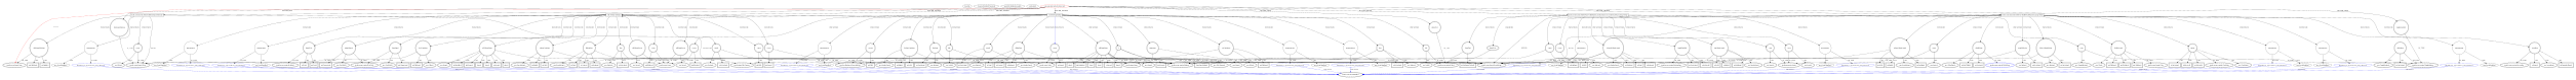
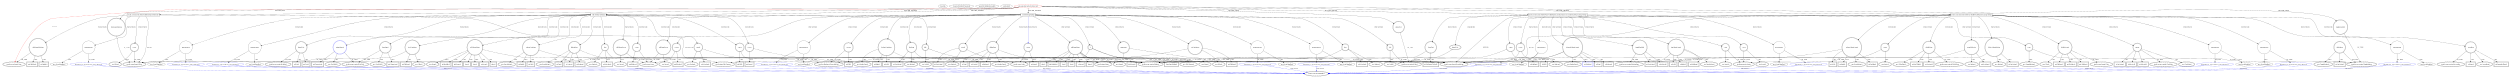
  digraph {
    fontname="Playfair Display"
    node [fontname="Playfair Display" isFrameworkType=true vertexType=INSIDE_CALL peripheries=2]
    edge [fontname="Playfair Display"]
    baseInfo [category=extension_graph graphId=130 isAnonymous=false possibleRelation=true isFrameworkType="" vertexType="" peripheries=""]
    frameworkRelatedTypesInfo [0="javafx.scene.layout.Pane" isFrameworkType="" vertexType="" peripheries=""]
    possibleCollaborationsInfo [0="130~CLIENT_METHOD_DECLARATION-INSTANTIATION-~javafx.scene.layout.Pane ~javafx.event.EventHandler ~false~true" isFrameworkType="" vertexType="" peripheries=""]
    locationInfo [contextSignature=AlarmCard filePath="/Alittlemurkling-alarm-clock/alarm-clock-master/src/org/quux/alarmclock/AlarmCard.java" graphId=130 projectName="Alittlemurkling-alarm-clock" isFrameworkType="" vertexType="" peripheries=""]
    n5 [color=red isFrameworkType=false label="org.quux.alarmclock.AlarmCard" vertexType=ROOT_CLIENT_CLASS_DECLARATION peripheries=""]
    n6 [label="javafx.scene.layout.Pane" vertexType=FRAMEWORK_CLASS_TYPE]
    n7 [label=alarmText shape=circle vertexType=FIELD_DECLARATION]
    n8 [label=dayRepeatButtons shape=circle vertexType=FIELD_DECLARATION]
    n9 [label=toggleEnabled shape=circle vertexType=FIELD_DECLARATION]
    n10 [isFrameworkType=false label="javafx.scene.layout.BorderPane buildAlarmLayout(javafx.scene.control.Label,java.lang.String)" shape=box vertexType=CLIENT_METHOD_DECLARATION peripheries=""]
    n11 [isFrameworkType=false label="javafx.scene.layout.BorderPane buildDetailsPane(java.lang.String)" shape=box vertexType=CLIENT_METHOD_DECLARATION peripheries=""]
    n12 [isFrameworkType=false label="javafx.scene.layout.HBox buildDayRepeatButtons()" shape=box vertexType=CLIENT_METHOD_DECLARATION peripheries=""]
    n13 [isFrameworkType=false label="void editAlarmDialog()" shape=box vertexType=CLIENT_METHOD_DECLARATION peripheries=""]
    n14 [isFrameworkType=false label="void editSongDialog()" shape=box vertexType=CLIENT_METHOD_DECLARATION peripheries=""]
    n15 [label="javafx.scene.control.Label" vertexType=FRAMEWORK_CLASS_TYPE]
    n16 [label="javafx.scene.layout.HBox" vertexType=FRAMEWORK_CLASS_TYPE]
    n17 [label="javafx.scene.control.ToggleButton" vertexType=FRAMEWORK_CLASS_TYPE]
    n18 [label="javafx.scene.layout.BorderPane" vertexType=FRAMEWORK_CLASS_TYPE]
    n19 [label=alarmText vertexType=PARAMETER_DECLARATION]
    n20 [label=alarmText shape=circle vertexType=VARIABLE_EXPRESION]
    n21 [isFrameworkType=false label=anonymous1 shape=circle vertexType=VARIABLE_EXPRESION peripheries=""]
    n22 [label=internalAlarmLayout shape=circle vertexType=VARIABLE_EXPRESION]
    n23 [label=VAR4 shape=circle vertexType=VARIABLE_EXPRESION]
    n24 [label=topAlarmLayout shape=circle vertexType=VARIABLE_EXPRESION]
    n25 [label=VAR8 shape=circle vertexType=VARIABLE_EXPRESION]
    n26 [label=VAR9 shape=circle vertexType=VARIABLE_EXPRESION]
    n27 [label=toggleEnabled shape=circle vertexType=VARIABLE_EXPRESION]
    n28 [isFrameworkType=false label=anonymous11 shape=circle vertexType=VARIABLE_EXPRESION peripheries=""]
    n29 [label=bottomAlarmLayout shape=circle vertexType=VARIABLE_EXPRESION]
    n30 [label=VAR24 shape=circle vertexType=VARIABLE_EXPRESION]
    n31 [label=detailsPane shape=circle vertexType=VARIABLE_EXPRESION]
    n32 [label=VAR26 shape=circle vertexType=VARIABLE_EXPRESION]
    n33 [label=detailsLayout shape=circle vertexType=VARIABLE_EXPRESION]
    n34 [label=repeat shape=circle vertexType=VARIABLE_EXPRESION]
    n35 [isFrameworkType=false label=anonymous31 shape=circle vertexType=VARIABLE_EXPRESION peripheries=""]
    n36 [label=soundSelector shape=circle vertexType=VARIABLE_EXPRESION]
    n37 [isFrameworkType=false label=anonymous36 shape=circle vertexType=VARIABLE_EXPRESION peripheries=""]
    n38 [label=accordion shape=circle vertexType=VARIABLE_EXPRESION]
    n39 [label=VAR42 shape=circle vertexType=VARIABLE_EXPRESION]
    n40 [label=deleteAlarmButton shape=circle vertexType=VARIABLE_EXPRESION]
    n41 [isFrameworkType=false label=anonymous47 shape=circle vertexType=VARIABLE_EXPRESION peripheries=""]
    n42 [label=VAR52 shape=circle vertexType=VARIABLE_EXPRESION]
    n43 [isFrameworkType=false label=anonymous55 shape=circle vertexType=VARIABLE_EXPRESION peripheries=""]
    n44 [label=dayRepeatButtons shape=circle vertexType=VARIABLE_EXPRESION]
    n45 [label="javafx.stage.FileChooser" vertexType=FRAMEWORK_CLASS_TYPE]
    n46 [label=editAlarmStage shape=circle vertexType=VARIABLE_EXPRESION]
    n47 [label=VAR61 shape=circle vertexType=VARIABLE_EXPRESION]
    n48 [label=VAR62 shape=circle vertexType=VARIABLE_EXPRESION]
    n49 [label=title shape=circle vertexType=VARIABLE_EXPRESION]
    n50 [label=alarmText shape=circle vertexType=VARIABLE_EXPRESION]
    n51 [label=hourInput shape=circle vertexType=VARIABLE_EXPRESION]
-   n52 [label=minuteInput shape=circle vertexType=VARIABLE_EXPRESION]
+   n52 [label=minuteInput shape=circle vertexType=VARIABLE_EXPRESION color=blue]
    n53 [label=textContainer shape=circle vertexType=VARIABLE_EXPRESION]
    n54 [label=VAR68 shape=circle vertexType=VARIABLE_EXPRESION]
    n55 [label=okay shape=circle vertexType=VARIABLE_EXPRESION]
    n56 [isFrameworkType=false label=anonymous72 shape=circle vertexType=VARIABLE_EXPRESION peripheries=""]
    n57 [label=cancel shape=circle vertexType=VARIABLE_EXPRESION]
    n58 [isFrameworkType=false label=anonymous79 shape=circle vertexType=VARIABLE_EXPRESION peripheries=""]
    n59 [label=buttonContainer shape=circle vertexType=VARIABLE_EXPRESION]
    n60 [label=dialogPane shape=circle vertexType=VARIABLE_EXPRESION]
    n61 [label=editAlarmScene shape=circle vertexType=VARIABLE_EXPRESION]
    n62 [label=editSongStage shape=circle vertexType=VARIABLE_EXPRESION]
    n63 [label=VAR94 shape=circle vertexType=VARIABLE_EXPRESION]
    n64 [label=VAR95 shape=circle vertexType=VARIABLE_EXPRESION]
    n65 [label=title shape=circle vertexType=VARIABLE_EXPRESION]
    n66 [label=okay shape=circle vertexType=VARIABLE_EXPRESION]
    n67 [isFrameworkType=false label=anonymous99 shape=circle vertexType=VARIABLE_EXPRESION peripheries=""]
    n68 [label=btnSong shape=circle vertexType=VARIABLE_EXPRESION]
    n69 [isFrameworkType=false label=anonymous103 shape=circle vertexType=VARIABLE_EXPRESION peripheries=""]
    n70 [label=fc shape=circle vertexType=VARIABLE_EXPRESION]
    n71 [label=songStage shape=circle vertexType=VARIABLE_EXPRESION]
    n72 [label=textContainer shape=circle vertexType=VARIABLE_EXPRESION]
    n73 [label=VAR109 shape=circle vertexType=VARIABLE_EXPRESION]
    n74 [label=cancel shape=circle vertexType=VARIABLE_EXPRESION]
    n75 [isFrameworkType=false label=anonymous113 shape=circle vertexType=VARIABLE_EXPRESION peripheries=""]
    n76 [label=buttonContainer shape=circle vertexType=VARIABLE_EXPRESION]
    n77 [label=dialogPane shape=circle vertexType=VARIABLE_EXPRESION]
    n78 [label=editSongScene shape=circle vertexType=VARIABLE_EXPRESION]
    n79 [label="javafx.scene.Node" vertexType=FRAMEWORK_CLASS_TYPE]
    n80 [label="setOnMouseClicked()" shape=box]
    n81 [color=blue isFrameworkType=false label=REFERENCE_ANONYMOUS_DECLARATION vertexType=REFERENCE_ANONYMOUS_DECLARATION peripheries=""]
    n82 [isFrameworkType=false label="new EventHandler()" vertexType=CONSTRUCTOR_CALL peripheries=""]
    n83 [label="new BorderPane()" vertexType=CONSTRUCTOR_CALL]
    n84 [label="setPadding()" shape=box]
-   n85 [label="setMinSize()" shape=box]
+   n85 [label="setMinSize()" shape=box color=blue]
    n86 [label="setTop()" shape=box]
    n87 [label="setBottom()" shape=box]
    n88 [label="javafx.geometry.Insets" vertexType=FRAMEWORK_CLASS_TYPE]
    n89 [label="new Insets()" vertexType=CONSTRUCTOR_CALL]
    n90 [label="new BorderPane()" vertexType=CONSTRUCTOR_CALL]
    n91 [label="setPadding()" shape=box]
    n92 [label="setLeft()" shape=box]
    n93 [label="setRight()" shape=box]
    n94 [label="new Insets()" vertexType=CONSTRUCTOR_CALL]
    n95 [label="new ToggleButton()" vertexType=CONSTRUCTOR_CALL]
    n96 [label="javafx.scene.control.ButtonBase" vertexType=FRAMEWORK_CLASS_TYPE]
    n97 [label="setOnAction()" shape=box]
    n98 [label="setSelected()" shape=box]
    n99 [color=blue isFrameworkType=false label=REFERENCE_ANONYMOUS_DECLARATION vertexType=REFERENCE_ANONYMOUS_DECLARATION peripheries=""]
    n100 [isFrameworkType=false label="new EventHandler()" vertexType=CONSTRUCTOR_CALL peripheries=""]
    n101 [label="javafx.event.EventHandler" vertexType=FRAMEWORK_INTERFACE_TYPE]
    n102 [label="new BorderPane()" vertexType=CONSTRUCTOR_CALL]
    n103 [label="setPadding()" shape=box]
    n104 [label="setLeft()" shape=box]
    n105 [label="setRight()" shape=box]
    n106 [label="new Insets()" vertexType=CONSTRUCTOR_CALL]
-   n107 [label="javafx.scene.control.TitledPane" vertexType=FRAMEWORK_CLASS_TYPE color=blue]
+   n107 [label="javafx.scene.control.TitledPane" vertexType=FRAMEWORK_CLASS_TYPE]
    n108 [label="new TitledPane()" vertexType=CONSTRUCTOR_CALL]
    n109 [label="setPrefWidth()" shape=box]
    n110 [label="setContent()" shape=box]
    n111 [label="javafx.scene.control.Button" vertexType=FRAMEWORK_CLASS_TYPE]
    n112 [label="new Button()" vertexType=CONSTRUCTOR_CALL]
    n113 [label="javafx.scene.layout.VBox" vertexType=FRAMEWORK_CLASS_TYPE]
    n114 [label="new VBox()" vertexType=CONSTRUCTOR_CALL]
    n115 [label="getChildren()" shape=box]
    n116 [label="getChildren()" shape=box]
    n117 [label="getChildren()" shape=box]
    n118 [label="javafx.scene.control.CheckBox" vertexType=FRAMEWORK_CLASS_TYPE]
    n119 [label="new CheckBox()" vertexType=CONSTRUCTOR_CALL]
    n120 [label="setOnAction()" shape=box]
    n121 [label="isSelected()" shape=box]
    n122 [label="setSelected()" shape=box]
    n123 [color=blue isFrameworkType=false label=REFERENCE_ANONYMOUS_DECLARATION vertexType=REFERENCE_ANONYMOUS_DECLARATION peripheries=""]
    n124 [isFrameworkType=false label="new EventHandler()" vertexType=CONSTRUCTOR_CALL peripheries=""]
    n125 [label="new Button()" vertexType=CONSTRUCTOR_CALL]
    n126 [label="setOnAction()" shape=box]
    n127 [color=blue isFrameworkType=false label=REFERENCE_ANONYMOUS_DECLARATION vertexType=REFERENCE_ANONYMOUS_DECLARATION peripheries=""]
    n128 [isFrameworkType=false label="new EventHandler()" vertexType=CONSTRUCTOR_CALL peripheries=""]
    n129 [label="javafx.scene.control.Accordion" vertexType=FRAMEWORK_CLASS_TYPE]
    n130 [label="new Accordion()" vertexType=CONSTRUCTOR_CALL]
    n131 [label="getPanes()" shape=box]
    n132 [label="setExpandedPane()" shape=box]
    n133 [label="javafx.collections.ObservableList" vertexType=FRAMEWORK_INTERFACE_TYPE]
    n134 [label="addAll()" shape=box]
    n135 [label="new Button()" vertexType=CONSTRUCTOR_CALL]
    n136 [label="setOnAction()" shape=box]
    n137 [color=blue isFrameworkType=false label=REFERENCE_ANONYMOUS_DECLARATION vertexType=REFERENCE_ANONYMOUS_DECLARATION peripheries=""]
    n138 [isFrameworkType=false label="new EventHandler()" vertexType=CONSTRUCTOR_CALL peripheries=""]
    n139 [label="new HBox()" vertexType=CONSTRUCTOR_CALL]
    n140 [label=dayButton shape=circle vertexType=VARIABLE_EXPRESION]
    n141 [label="new ToggleButton()" vertexType=CONSTRUCTOR_CALL]
    n142 [label="setOnAction()" shape=box]
    n143 [color=blue isFrameworkType=false label=REFERENCE_ANONYMOUS_DECLARATION vertexType=REFERENCE_ANONYMOUS_DECLARATION peripheries=""]
    n144 [isFrameworkType=false label="new EventHandler()" vertexType=CONSTRUCTOR_CALL peripheries=""]
    n145 [label="getChildren()" shape=box]
    n146 [label="setDisable()" shape=box]
    n147 [label="javafx.stage.Stage" vertexType=FRAMEWORK_CLASS_TYPE]
    n148 [label="new Stage()" vertexType=CONSTRUCTOR_CALL]
    n149 [label="initModality()" shape=box]
    n150 [label="initOwner()" shape=box]
    n151 [label="close()" shape=box]
    n152 [label="close()" shape=box]
    n153 [label="setScene()" shape=box]
    n154 [label="show()" shape=box]
    n155 [label="javafx.scene.Scene" vertexType=FRAMEWORK_CLASS_TYPE]
    n156 [label="getWindow()" shape=box]
    n157 [label="getScene()" shape=box]
    n158 [label="new Label()" vertexType=CONSTRUCTOR_CALL]
    n159 [label="javafx.scene.control.Labeled" vertexType=FRAMEWORK_CLASS_TYPE]
    n160 [label="getText()" shape=box]
    n161 [label="setText()" shape=box]
    n162 [label="javafx.scene.control.TextField" vertexType=FRAMEWORK_CLASS_TYPE]
    n163 [label="new TextField()" vertexType=CONSTRUCTOR_CALL]
    n164 [label="getCharacters()" shape=box]
    n165 [label="new TextField()" vertexType=CONSTRUCTOR_CALL]
    n166 [label="getCharacters()" shape=box]
    n167 [label="new HBox()" vertexType=CONSTRUCTOR_CALL]
    n168 [label="getChildren()" shape=box]
    n169 [label="addAll()" shape=box]
    n170 [label="new Button()" vertexType=CONSTRUCTOR_CALL]
    n171 [label="setOnAction()" shape=box]
    n172 [color=blue isFrameworkType=false label=REFERENCE_ANONYMOUS_DECLARATION vertexType=REFERENCE_ANONYMOUS_DECLARATION peripheries=""]
    n173 [isFrameworkType=false label="new EventHandler()" vertexType=CONSTRUCTOR_CALL peripheries=""]
    n174 [label="new Button()" vertexType=CONSTRUCTOR_CALL]
    n175 [label="setOnAction()" shape=box]
    n176 [color=blue isFrameworkType=false label=REFERENCE_ANONYMOUS_DECLARATION vertexType=REFERENCE_ANONYMOUS_DECLARATION peripheries=""]
    n177 [isFrameworkType=false label="new EventHandler()" vertexType=CONSTRUCTOR_CALL peripheries=""]
    n178 [label="new BorderPane()" vertexType=CONSTRUCTOR_CALL]
    n179 [label="setRight()" shape=box]
    n180 [label="setLeft()" shape=box]
    n181 [label="new BorderPane()" vertexType=CONSTRUCTOR_CALL]
    n182 [label="setTop()" shape=box]
    n183 [label="setCenter()" shape=box]
    n184 [label="setBottom()" shape=box]
    n185 [label="new Scene()" vertexType=CONSTRUCTOR_CALL]
    n186 [label="new Stage()" vertexType=CONSTRUCTOR_CALL]
    n187 [label="initModality()" shape=box]
    n188 [label="initOwner()" shape=box]
    n189 [label="close()" shape=box]
    n190 [label="close()" shape=box]
    n191 [label="close()" shape=box]
    n192 [label="setScene()" shape=box]
    n193 [label="show()" shape=box]
    n194 [label="getWindow()" shape=box]
    n195 [label="getScene()" shape=box]
    n196 [label="new Label()" vertexType=CONSTRUCTOR_CALL]
    n197 [label="new Button()" vertexType=CONSTRUCTOR_CALL]
    n198 [label="setOnAction()" shape=box]
    n199 [color=blue isFrameworkType=false label=REFERENCE_ANONYMOUS_DECLARATION vertexType=REFERENCE_ANONYMOUS_DECLARATION peripheries=""]
    n200 [isFrameworkType=false label="new EventHandler()" vertexType=CONSTRUCTOR_CALL peripheries=""]
    n201 [label="new Button()" vertexType=CONSTRUCTOR_CALL]
    n202 [label="setOnAction()" shape=box]
    n203 [color=blue isFrameworkType=false label=REFERENCE_ANONYMOUS_DECLARATION vertexType=REFERENCE_ANONYMOUS_DECLARATION peripheries=""]
    n204 [isFrameworkType=false label="new EventHandler()" vertexType=CONSTRUCTOR_CALL peripheries=""]
    n205 [label="new FileChooser()" vertexType=CONSTRUCTOR_CALL]
    n206 [label="showOpenDialog()" shape=box]
    n207 [label="new Stage()" vertexType=CONSTRUCTOR_CALL]
    n208 [label="new HBox()" vertexType=CONSTRUCTOR_CALL]
    n209 [label="getChildren()" shape=box]
    n210 [label="addAll()" shape=box]
    n211 [label="new Button()" vertexType=CONSTRUCTOR_CALL]
    n212 [label="setOnAction()" shape=box]
    n213 [color=blue isFrameworkType=false label=REFERENCE_ANONYMOUS_DECLARATION vertexType=REFERENCE_ANONYMOUS_DECLARATION peripheries=""]
    n214 [isFrameworkType=false label="new EventHandler()" vertexType=CONSTRUCTOR_CALL peripheries=""]
    n215 [label="new BorderPane()" vertexType=CONSTRUCTOR_CALL]
    n216 [label="setRight()" shape=box]
    n217 [label="setLeft()" shape=box]
    n218 [label="new BorderPane()" vertexType=CONSTRUCTOR_CALL]
    n219 [label="setTop()" shape=box]
    n220 [label="setCenter()" shape=box]
    n221 [label="setBottom()" shape=box]
    n222 [label="new Scene()" vertexType=CONSTRUCTOR_CALL]
    n5 -> n6 [color=red label=EXTEND]
    n5 -> n7 [label=DECLARE_FIELD]
    n5 -> n8 [label=DECLARE_FIELD]
    n5 -> n9 [label=DECLARE_FIELD]
    n5 -> n10 [label=DECLARE_METHOD]
    n5 -> n11 [label=DECLARE_METHOD]
    n5 -> n12 [label=DECLARE_METHOD]
    n5 -> n13 [label=DECLARE_METHOD]
    n5 -> n14 [label=DECLARE_METHOD]
    n7 -> n15 [label=OF_TYPE]
    n8 -> n16 [label=OF_TYPE]
    n9 -> n17 [label=OF_TYPE]
    n10 -> n18 [label=RETURN]
    n10 -> n19 [label=PARAMETER]
    n10 -> n20 [label=INSTANTIATE]
    n10 -> n21 [label=INSTANTIATE]
    n10 -> n22 [label=INSTANTIATE]
    n10 -> n23 [label=INSTANTIATE]
    n10 -> n24 [label=INSTANTIATE]
    n10 -> n25 [label=INSTANTIATE]
    n10 -> n26 [label=INSTANTIATE]
    n10 -> n27 [label=INSTANTIATE]
    n10 -> n28 [label=INSTANTIATE]
    n11 -> n18 [label=RETURN]
    n11 -> n29 [label=INSTANTIATE]
    n11 -> n30 [label=INSTANTIATE]
    n11 -> n31 [label=INSTANTIATE]
    n11 -> n32 [label=INSTANTIATE]
    n11 -> n33 [label=INSTANTIATE]
    n11 -> n34 [label=INSTANTIATE]
    n11 -> n35 [label=INSTANTIATE]
    n11 -> n36 [label=INSTANTIATE]
    n11 -> n37 [label=INSTANTIATE]
    n11 -> n38 [label=INSTANTIATE]
    n11 -> n39 [label=INSTANTIATE]
    n11 -> n40 [label=INSTANTIATE]
    n11 -> n41 [label=INSTANTIATE]
    n12 -> n16 [label=RETURN]
    n12 -> n42 [label=INSTANTIATE]
    n12 -> n43 [label=INSTANTIATE]
    n12 -> n44 [label=INSTANTIATE]
    n12 -> n45 [label=INSTANTIATE]
    n13 -> n46 [label=INSTANTIATE]
    n13 -> n47 [label=INSTANTIATE]
    n13 -> n48 [label=INSTANTIATE]
    n13 -> n49 [label=INSTANTIATE]
    n13 -> n50 [label=INSTANTIATE]
    n13 -> n51 [label=INSTANTIATE]
    n13 -> n52 [label=INSTANTIATE]
    n13 -> n53 [label=INSTANTIATE]
    n13 -> n54 [label=INSTANTIATE]
    n13 -> n55 [label=INSTANTIATE]
    n13 -> n56 [label=INSTANTIATE]
    n13 -> n57 [label=INSTANTIATE]
    n13 -> n58 [label=INSTANTIATE]
    n13 -> n59 [label=INSTANTIATE]
    n13 -> n60 [label=INSTANTIATE]
-   n61 -> n13 [label=INSTANTIATE]
+   n13 -> n61 [label=INSTANTIATE]
    n14 -> n62 [label=INSTANTIATE]
    n14 -> n63 [label=INSTANTIATE]
    n14 -> n64 [color=blue label=INSTANTIATE]
    n14 -> n65 [label=INSTANTIATE]
    n14 -> n66 [label=INSTANTIATE]
    n14 -> n67 [label=INSTANTIATE]
    n14 -> n68 [label=INSTANTIATE]
    n14 -> n69 [label=INSTANTIATE]
    n14 -> n70 [label=INSTANTIATE]
    n14 -> n71 [label=INSTANTIATE]
    n14 -> n72 [label=INSTANTIATE]
    n14 -> n73 [label=INSTANTIATE]
    n14 -> n74 [label=INSTANTIATE]
    n14 -> n75 [label=INSTANTIATE]
    n14 -> n76 [label=INSTANTIATE]
    n14 -> n77 [label=INSTANTIATE]
    n14 -> n78 [label=INSTANTIATE]
    n19 -> n15 [label=OF_TYPE]
    n20 -> n79 [label=OF_TYPE]
    n20 -> n80 [label=CALL]
    n21 -> n81 [label=OF_TYPE]
    n21 -> n82 [label=CALL]
    n22 -> n18 [label=OF_TYPE]
    n22 -> n83 [label=CALL]
    n22 -> n84 [label=CALL]
    n22 -> n85 [label=CALL]
    n22 -> n86 [label=CALL]
    n22 -> n87 [label=CALL]
    n23 -> n88 [label=OF_TYPE]
    n23 -> n89 [label=CALL]
    n24 -> n18 [label=OF_TYPE]
    n24 -> n90 [label=CALL]
    n24 -> n91 [label=CALL]
    n24 -> n92 [label=CALL]
    n24 -> n93 [label=CALL]
    n25 -> n88 [label=OF_TYPE]
    n25 -> n94 [label=CALL]
    n26 -> n17 [label=OF_TYPE]
    n26 -> n95 [label=CALL]
    n27 -> n96 [label=OF_TYPE]
    n27 -> n97 [label=CALL]
    n27 -> n98 [label=CALL]
    n28 -> n99 [label=OF_TYPE]
    n28 -> n100 [label=CALL]
    n29 -> n18 [label=OF_TYPE]
    n29 -> n102 [label=CALL]
    n29 -> n103 [label=CALL]
    n29 -> n104 [label=CALL]
    n29 -> n105 [label=CALL]
    n30 -> n88 [label=OF_TYPE]
    n30 -> n106 [label=CALL]
    n31 -> n107 [label=OF_TYPE]
    n31 -> n108 [label=CALL]
    n31 -> n109 [label=CALL]
    n31 -> n110 [label=CALL]
+   n32 -> n111 [label=OF_TYPE]
    n32 -> n112 [label=CALL]
    n33 -> n113 [label=OF_TYPE]
    n33 -> n114 [label=CALL]
    n33 -> n115 [label=CALL]
    n33 -> n116 [label=CALL]
    n33 -> n117 [label=CALL]
    n34 -> n118 [label=OF_TYPE]
    n34 -> n119 [label=CALL]
    n34 -> n120 [label=CALL]
    n34 -> n121 [label=CALL]
    n34 -> n122 [label=CALL]
    n35 -> n123 [label=OF_TYPE]
    n35 -> n124 [label=CALL]
    n36 -> n111 [label=OF_TYPE]
    n36 -> n125 [label=CALL]
    n36 -> n126 [label=CALL]
    n37 -> n127 [label=OF_TYPE]
    n37 -> n128 [label=CALL]
    n38 -> n129 [label=OF_TYPE]
    n38 -> n130 [label=CALL]
    n38 -> n131 [label=CALL]
    n38 -> n132 [label=CALL]
    n39 -> n133 [label=OF_TYPE]
    n39 -> n134 [label=CALL]
    n40 -> n111 [label=OF_TYPE]
    n40 -> n135 [label=CALL]
    n40 -> n136 [label=CALL]
    n41 -> n137 [label=OF_TYPE]
    n41 -> n138 [label=CALL]
    n42 -> n16 [label=OF_TYPE]
    n42 -> n139 [label=CALL]
    n43 -> n143 [label=OF_TYPE]
    n43 -> n144 [label=CALL]
    n44 -> n6 [label=OF_TYPE]
    n44 -> n145 [label=CALL]
    n44 -> n146 [label=CALL]
    n46 -> n147 [label=OF_TYPE]
    n46 -> n148 [label=CALL]
    n46 -> n149 [label=CALL]
    n46 -> n150 [label=CALL]
    n46 -> n151 [label=CALL]
    n46 -> n152 [label=CALL]
    n46 -> n153 [label=CALL]
    n46 -> n154 [label=CALL]
    n47 -> n155 [label=OF_TYPE]
    n47 -> n156 [label=CALL]
    n48 -> n79 [label=OF_TYPE]
    n48 -> n157 [label=CALL]
    n49 -> n15 [label=OF_TYPE]
    n49 -> n158 [label=CALL]
    n50 -> n159 [label=OF_TYPE]
    n50 -> n160 [label=CALL]
    n50 -> n161 [label=CALL]
    n51 -> n162 [label=OF_TYPE]
    n51 -> n163 [label=CALL]
    n51 -> n164 [label=CALL]
    n52 -> n162 [label=OF_TYPE]
    n52 -> n165 [label=CALL]
    n52 -> n166 [label=CALL]
    n53 -> n16 [label=OF_TYPE]
    n53 -> n167 [label=CALL]
    n53 -> n168 [label=CALL]
    n54 -> n133 [label=OF_TYPE]
    n54 -> n169 [label=CALL]
    n55 -> n111 [label=OF_TYPE]
    n55 -> n170 [label=CALL]
    n55 -> n171 [label=CALL]
    n56 -> n172 [label=OF_TYPE]
    n56 -> n173 [label=CALL]
    n57 -> n111 [label=OF_TYPE]
    n57 -> n174 [label=CALL]
    n57 -> n175 [label=CALL]
    n58 -> n176 [label=OF_TYPE]
    n58 -> n177 [label=CALL]
    n59 -> n18 [label=OF_TYPE]
    n59 -> n178 [label=CALL]
    n59 -> n179 [label=CALL]
    n59 -> n180 [label=CALL]
    n60 -> n18 [label=OF_TYPE]
    n60 -> n181 [label=CALL]
    n60 -> n182 [label=CALL]
    n60 -> n183 [label=CALL]
    n60 -> n184 [label=CALL]
    n61 -> n155 [label=OF_TYPE]
    n61 -> n185 [label=CALL]
    n62 -> n147 [label=OF_TYPE]
    n62 -> n186 [label=CALL]
    n62 -> n187 [label=CALL]
    n62 -> n188 [label=CALL]
    n62 -> n189 [label=CALL]
    n62 -> n190 [label=CALL]
    n62 -> n191 [label=CALL]
    n62 -> n192 [label=CALL]
    n62 -> n193 [label=CALL]
    n63 -> n155 [label=OF_TYPE]
    n63 -> n194 [label=CALL]
    n64 -> n79 [label=OF_TYPE]
    n64 -> n195 [label=CALL]
    n65 -> n15 [label=OF_TYPE]
    n65 -> n196 [label=CALL]
    n66 -> n111 [label=OF_TYPE]
    n66 -> n197 [label=CALL]
    n66 -> n198 [label=CALL]
    n67 -> n199 [label=OF_TYPE]
    n67 -> n200 [label=CALL]
    n68 -> n111 [label=OF_TYPE]
    n68 -> n201 [label=CALL]
    n68 -> n202 [label=CALL]
    n69 -> n203 [label=OF_TYPE]
    n69 -> n204 [label=CALL]
    n70 -> n45 [label=OF_TYPE]
    n70 -> n205 [label=CALL]
    n70 -> n206 [label=CALL]
    n71 -> n147 [label=OF_TYPE]
    n71 -> n207 [label=CALL]
    n72 -> n16 [label=OF_TYPE]
    n72 -> n208 [label=CALL]
    n72 -> n209 [label=CALL]
    n73 -> n133 [label=OF_TYPE]
    n73 -> n210 [label=CALL]
    n74 -> n111 [label=OF_TYPE]
    n74 -> n211 [label=CALL]
    n74 -> n212 [label=CALL]
    n75 -> n213 [label=OF_TYPE]
    n75 -> n214 [label=CALL]
    n76 -> n18 [label=OF_TYPE]
    n76 -> n215 [label=CALL]
    n76 -> n216 [label=CALL]
    n76 -> n217 [label=CALL]
    n77 -> n18 [label=OF_TYPE]
    n77 -> n218 [label=CALL]
    n77 -> n219 [label=CALL]
    n77 -> n220 [label=CALL]
    n77 -> n221 [label=CALL]
    n78 -> n155 [label=OF_TYPE]
    n78 -> n222 [label=CALL]
    n81 -> n101 [color=blue label=IMPLEMENT]
    n99 -> n101 [color=blue label=IMPLEMENT]
    n123 -> n101 [color=blue label=IMPLEMENT]
    n127 -> n101 [color=blue label=IMPLEMENT]
    n137 -> n101 [color=blue label=IMPLEMENT]
    n140 -> n17 [label=OF_TYPE]
    n140 -> n141 [label=CALL]
    n140 -> n142 [label=CALL]
    n143 -> n101 [color=blue label=IMPLEMENT]
    n172 -> n101 [color=blue label=IMPLEMENT]
    n176 -> n101 [color=blue label=IMPLEMENT]
    n199 -> n101 [color=blue label=IMPLEMENT]
    n203 -> n101 [color=blue label=IMPLEMENT]
    n213 -> n101 [color=blue label=IMPLEMENT]
  }
